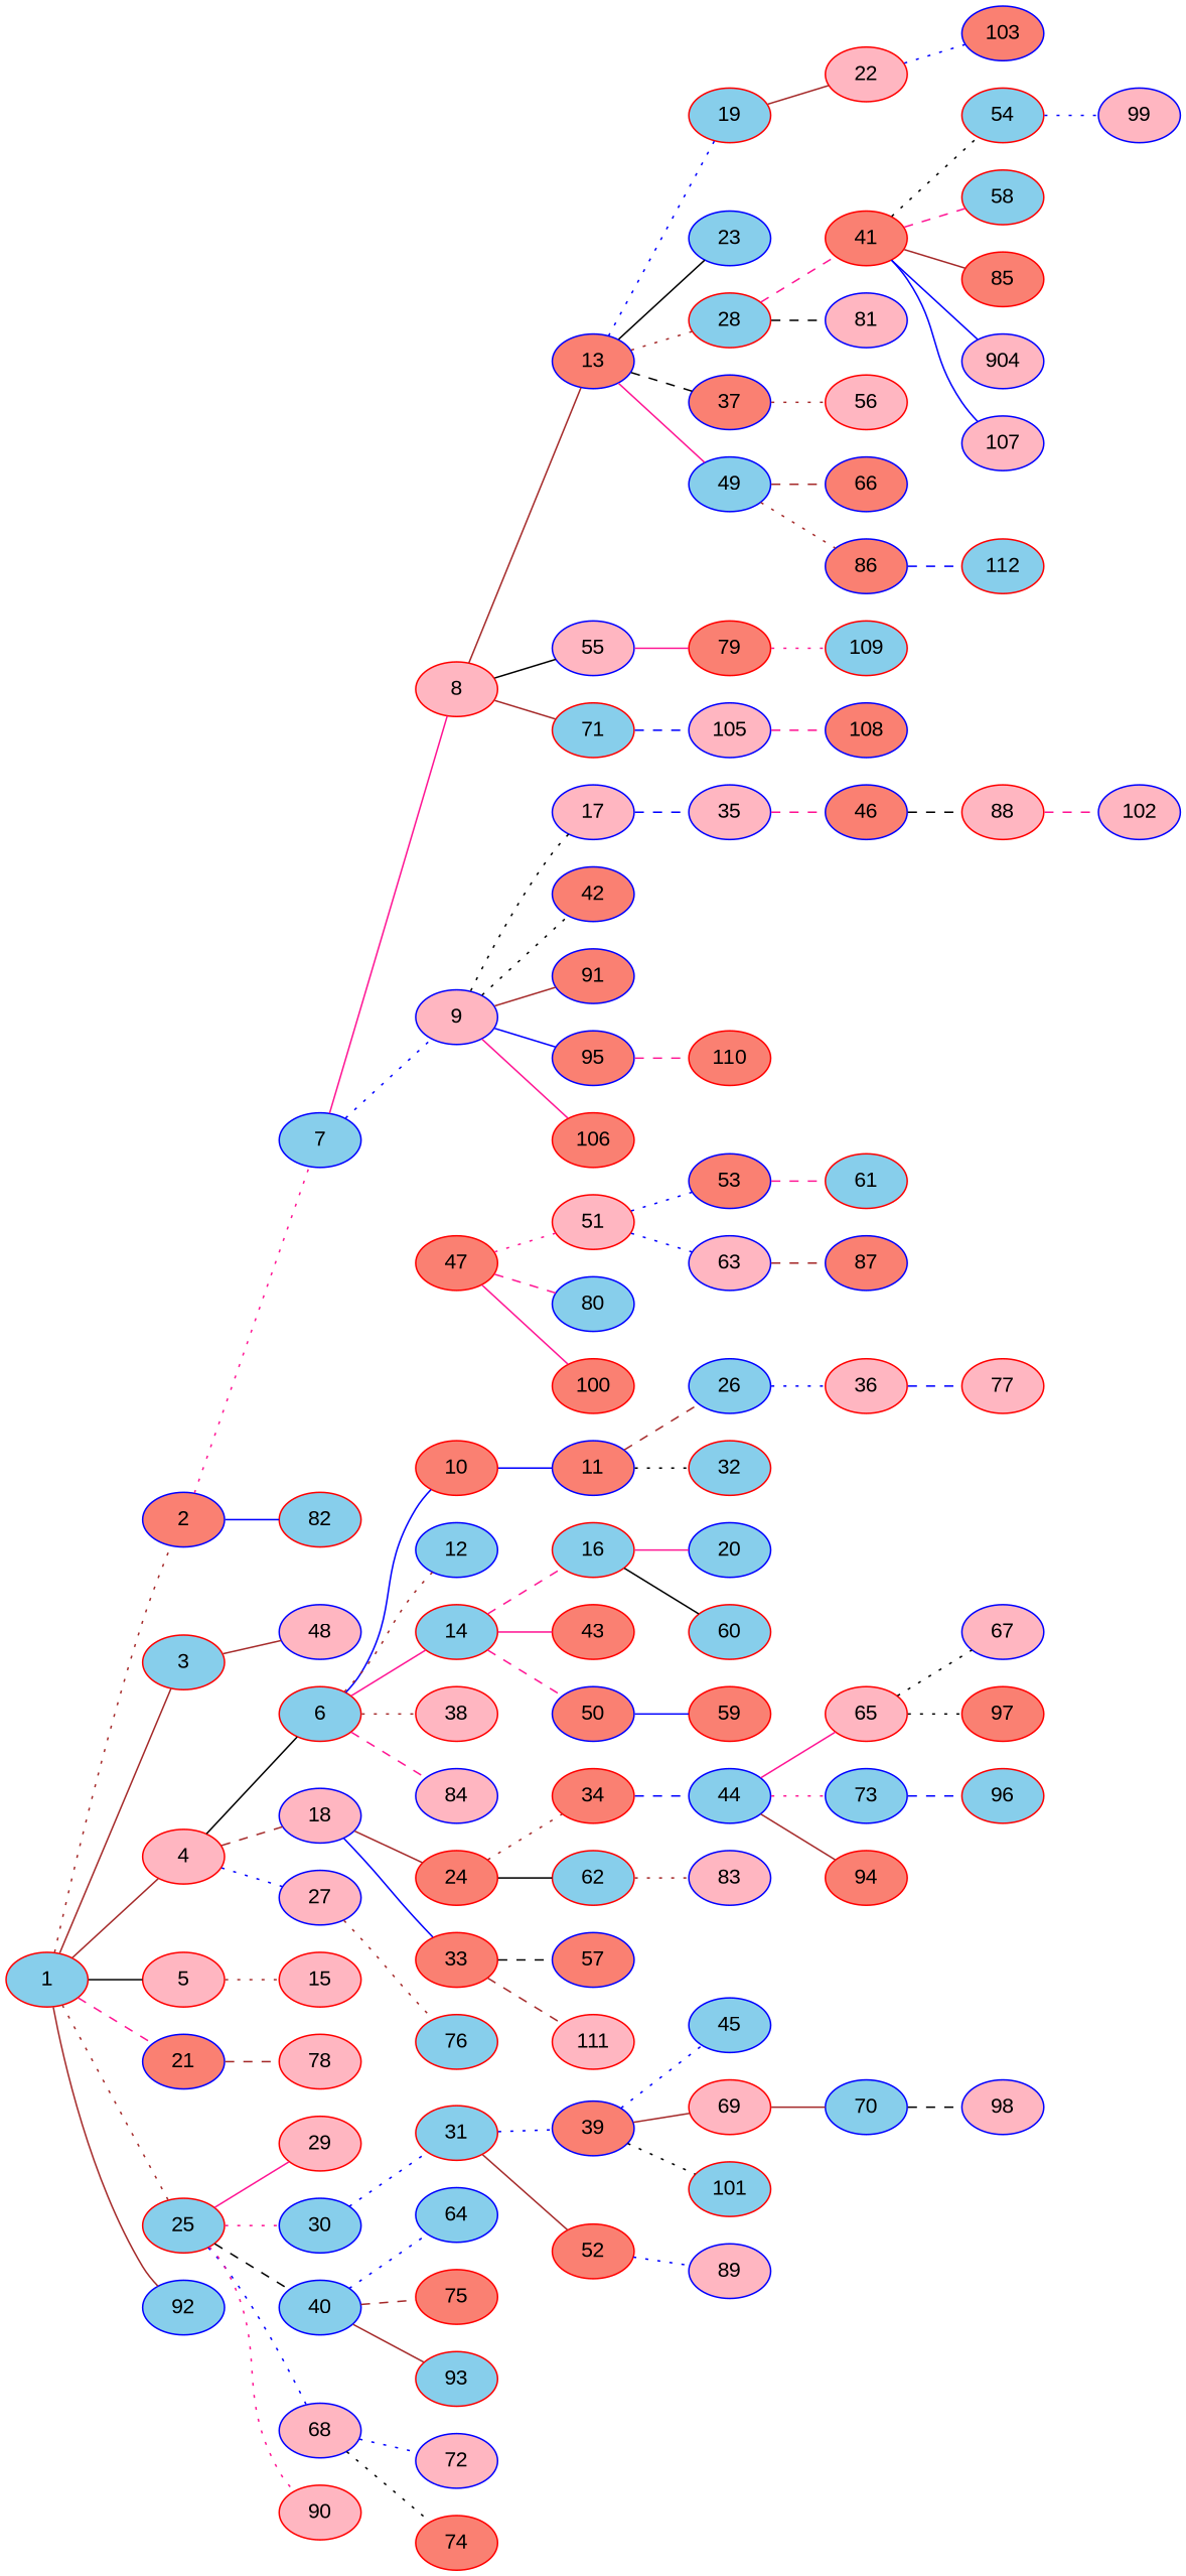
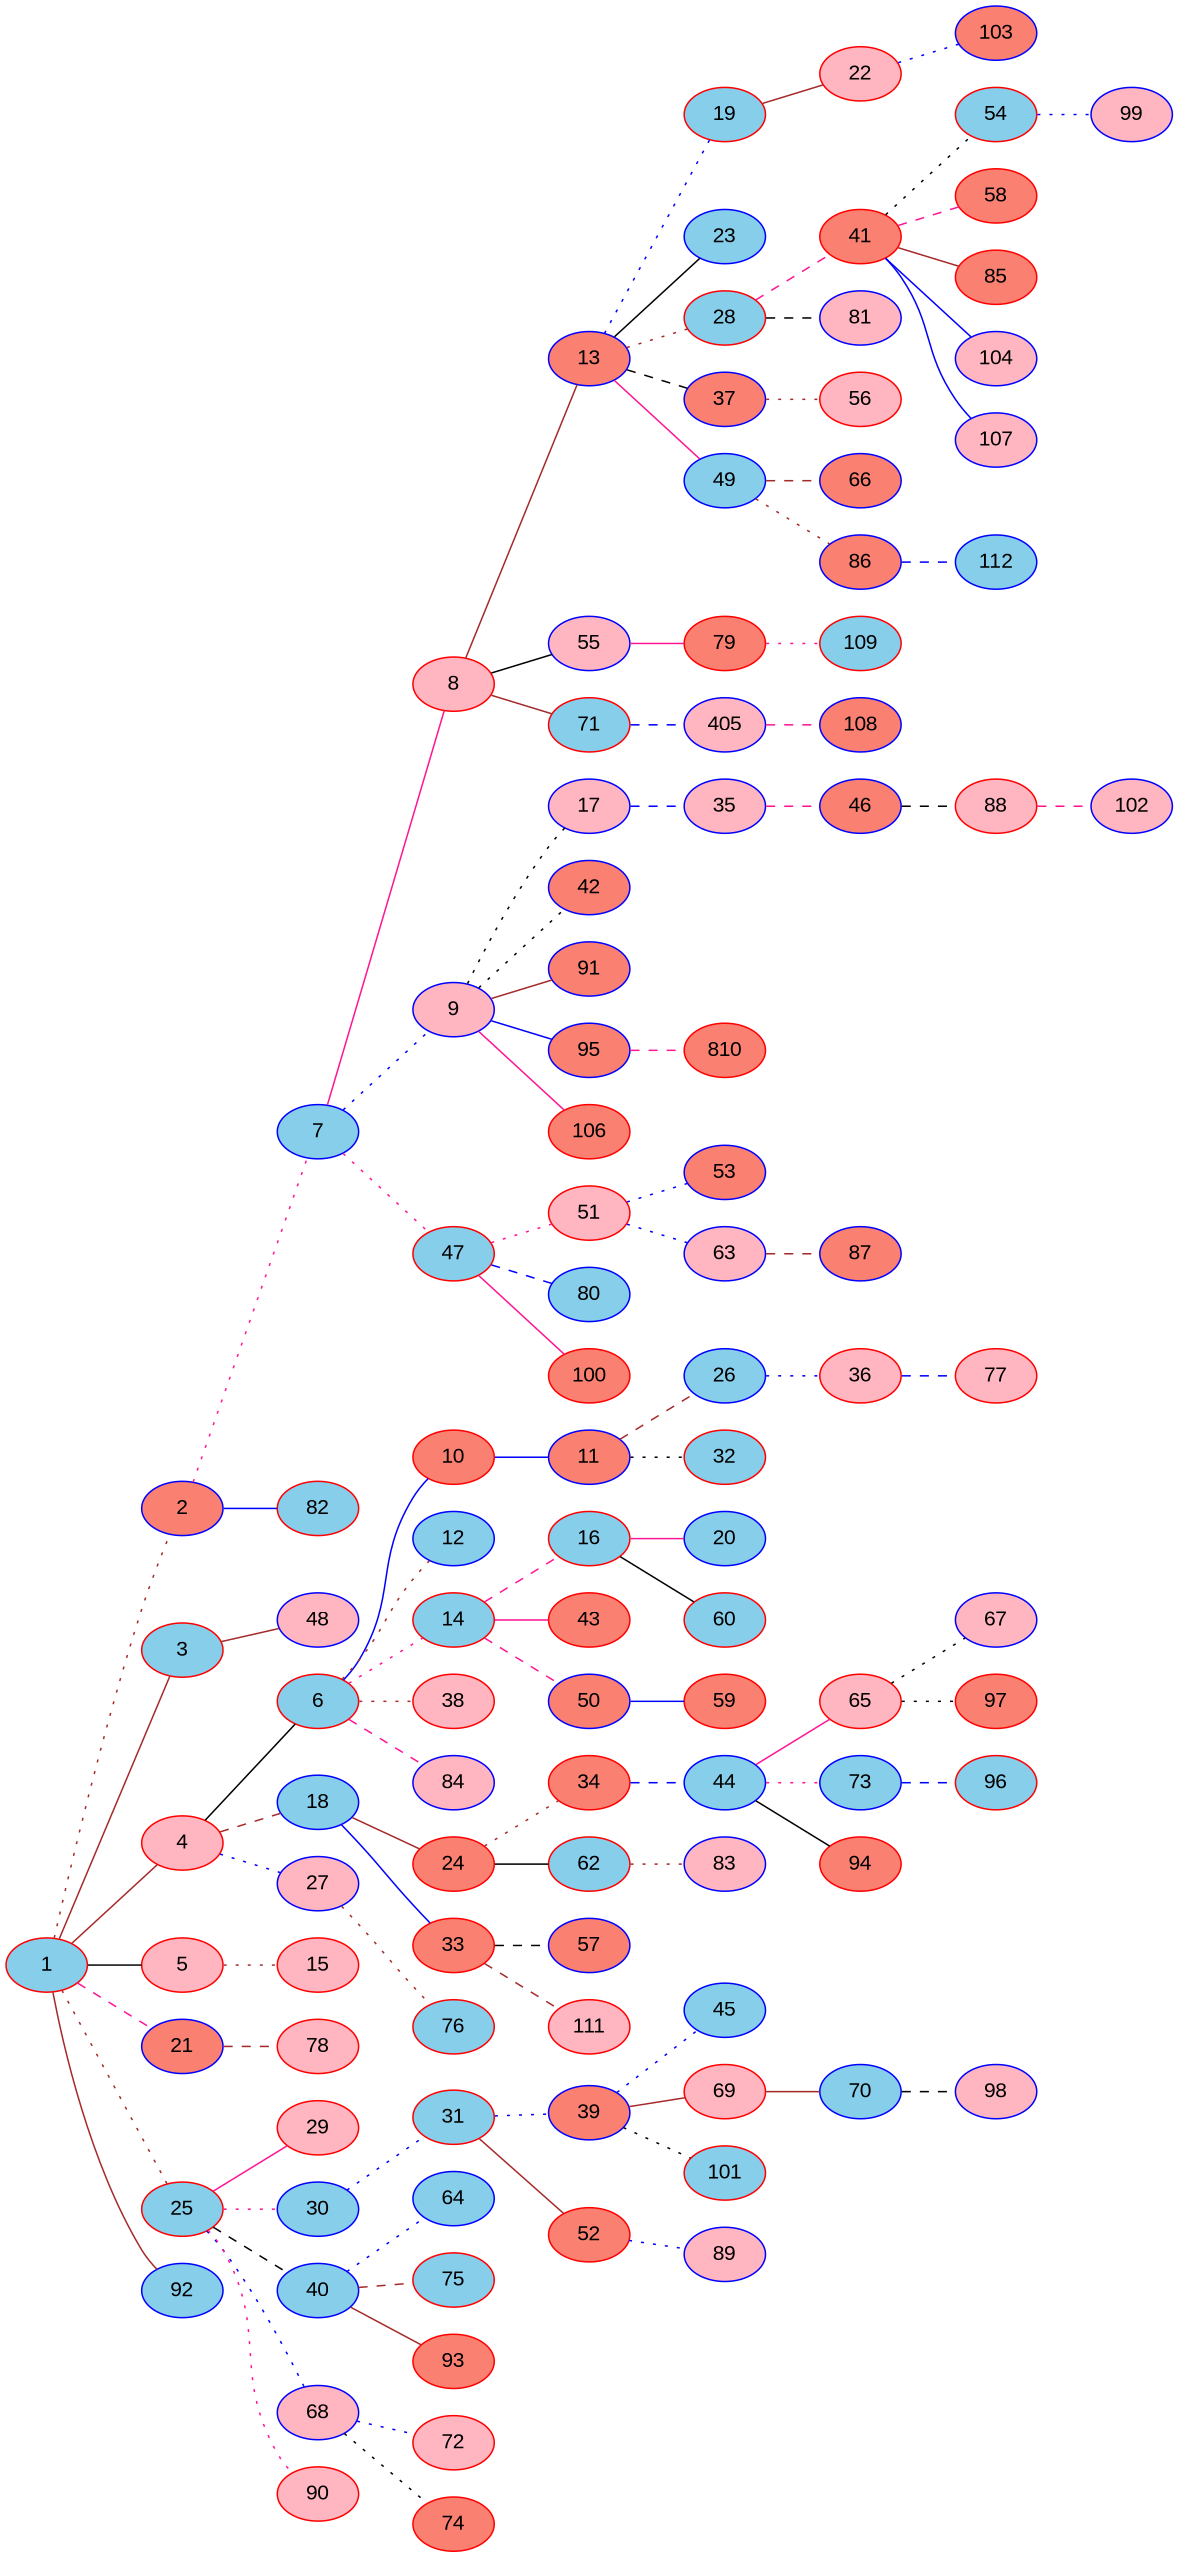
  graph {
    fontname="Liberation Sans"
    rankdir=LR
    node [color=red fillcolor=skyblue fontname="Liberation Sans" style=filled]
    edge [color=brown fontname="Liberation Sans" style=dotted]
    1
    2 [color=blue fillcolor=salmon]
    3
    4 [fillcolor=lightpink]
    5 [fillcolor=lightpink]
    21 [color=blue fillcolor=salmon]
    25
    92 [color=blue]
    7 [color=blue]
    82
    48 [color=blue fillcolor=lightpink]
    6
-   18 [color=blue fillcolor=lightpink]
+   18 [color=blue]
    27 [color=blue fillcolor=lightpink]
    15 [fillcolor=lightpink]
    78 [fillcolor=lightpink]
    29 [fillcolor=lightpink]
    30 [color=blue]
    40 [color=blue]
    68 [color=blue fillcolor=lightpink]
    90 [fillcolor=lightpink]
    8 [fillcolor=lightpink]
    9 [color=blue fillcolor=lightpink]
-   47 [fillcolor=salmon]
+   47
    10 [fillcolor=salmon]
    12 [color=blue]
    14
    38 [fillcolor=lightpink]
    84 [color=blue fillcolor=lightpink]
    24 [fillcolor=salmon]
    33 [fillcolor=salmon]
    76
    11 [color=blue fillcolor=salmon]
    16
    43 [fillcolor=salmon]
    50 [color=blue fillcolor=salmon]
    13 [color=blue fillcolor=salmon]
    55 [color=blue fillcolor=lightpink]
    71
    17 [color=blue fillcolor=lightpink]
    42 [color=blue fillcolor=salmon]
    91 [color=blue fillcolor=salmon]
    95 [color=blue fillcolor=salmon]
    106 [fillcolor=salmon]
    51 [fillcolor=lightpink]
    80 [color=blue]
    100 [fillcolor=salmon]
    19
    23 [color=blue]
    28
    37 [color=blue fillcolor=salmon]
    49 [color=blue]
    79 [fillcolor=salmon]
-   105 [color=blue fillcolor=lightpink]
+   105 [color=blue fillcolor=lightpink label=405]
    35 [color=blue fillcolor=lightpink]
-   110 [fillcolor=salmon]
+   110 [fillcolor=salmon label=810]
    26 [color=blue]
    32
    36 [fillcolor=lightpink]
    22 [fillcolor=lightpink]
    41 [fillcolor=salmon]
    81 [color=blue fillcolor=lightpink]
    56 [fillcolor=lightpink]
    66 [color=blue fillcolor=salmon]
    86 [color=blue fillcolor=salmon]
    20 [color=blue]
    60
    59 [fillcolor=salmon]
    46 [color=blue fillcolor=salmon]
    34 [fillcolor=salmon]
    62
    57 [color=blue fillcolor=salmon]
    111 [fillcolor=lightpink]
    103 [color=blue fillcolor=salmon]
    44 [color=blue]
    83 [color=blue fillcolor=lightpink]
    31
    64 [color=blue]
-   75 [fillcolor=salmon]
-   93
-   72 [color=blue fillcolor=lightpink]
+   75
+   93 [fillcolor=salmon]
+   72 [fillcolor=lightpink]
    74 [fillcolor=salmon]
    77 [fillcolor=lightpink]
    54
-   58
+   58 [fillcolor=salmon]
    85 [fillcolor=salmon]
-   104 [color=blue fillcolor=lightpink label=904]
+   104 [color=blue fillcolor=lightpink]
    107 [color=blue fillcolor=lightpink]
    39 [color=blue fillcolor=salmon]
    52 [fillcolor=salmon]
    45 [color=blue]
    69 [fillcolor=lightpink]
    101
    89 [color=blue fillcolor=lightpink]
    65 [fillcolor=lightpink]
    73 [color=blue]
    94 [fillcolor=salmon]
    88 [fillcolor=lightpink]
    70 [color=blue]
    99 [color=blue fillcolor=lightpink]
    67 [color=blue fillcolor=lightpink]
    97 [fillcolor=salmon]
    96
    102 [color=blue fillcolor=lightpink]
    53 [color=blue fillcolor=salmon]
    63 [color=blue fillcolor=lightpink]
-   112
-   61
+   112 [color=blue]
    87 [color=blue fillcolor=salmon]
    109
    98 [color=blue fillcolor=lightpink]
    108 [color=blue fillcolor=salmon]
    1 -- 2
    1 -- 3 [style=solid]
    1 -- 4 [style=solid]
    1 -- 5 [color=black style=solid]
    1 -- 21 [color=deeppink style=dashed]
    1 -- 25
    1 -- 92 [style=solid]
    2 -- 7 [color=deeppink]
    2 -- 82 [color=blue style=solid]
    3 -- 48 [style=solid]
    4 -- 6 [color=black style=solid]
    4 -- 18 [style=dashed]
    4 -- 27 [color=blue]
    5 -- 15
    21 -- 78 [style=dashed]
    25 -- 29 [color=deeppink style=solid]
    25 -- 30 [color=deeppink]
    25 -- 40 [color=black style=dashed]
    25 -- 68 [color=blue]
    25 -- 90 [color=deeppink]
    7 -- 8 [color=deeppink style=solid]
    7 -- 9 [color=blue]
+   7 -- 47 [color=deeppink]
    6 -- 10 [color=blue style=solid]
    6 -- 12
-   6 -- 14 [color=deeppink style=solid]
+   6 -- 14 [color=deeppink]
    6 -- 38
    6 -- 84 [color=deeppink style=dashed]
    18 -- 24 [style=solid]
    18 -- 33 [color=blue style=solid]
    27 -- 76
    30 -- 31 [color=blue]
    40 -- 64 [color=blue]
    40 -- 75 [style=dashed]
    40 -- 93 [style=solid]
    68 -- 72 [color=blue]
    68 -- 74 [color=black]
    8 -- 13 [style=solid]
    8 -- 55 [color=black style=solid]
    8 -- 71 [style=solid]
    9 -- 17 [color=black]
    9 -- 42 [color=black]
    9 -- 91 [style=solid]
    9 -- 95 [color=blue style=solid]
    9 -- 106 [color=deeppink style=solid]
    47 -- 51 [color=deeppink]
-   47 -- 80 [color=deeppink style=dashed]
+   47 -- 80 [color=blue style=dashed]
    47 -- 100 [color=deeppink style=solid]
    10 -- 11 [color=blue style=solid]
    14 -- 16 [color=deeppink style=dashed]
    14 -- 43 [color=deeppink style=solid]
    14 -- 50 [color=deeppink style=dashed]
    24 -- 34
    24 -- 62 [color=black style=solid]
    33 -- 57 [color=black style=dashed]
    33 -- 111 [style=dashed]
    11 -- 26 [style=dashed]
    11 -- 32 [color=black]
    16 -- 20 [color=deeppink style=solid]
    16 -- 60 [color=black style=solid]
    50 -- 59 [color=blue style=solid]
    13 -- 19 [color=blue]
    13 -- 23 [color=black style=solid]
    13 -- 28
    13 -- 37 [color=black style=dashed]
    13 -- 49 [color=deeppink style=solid]
    55 -- 79 [color=deeppink style=solid]
    71 -- 105 [color=blue style=dashed]
    17 -- 35 [color=blue style=dashed]
    95 -- 110 [color=deeppink style=dashed]
    51 -- 53 [color=blue]
    51 -- 63 [color=blue]
    19 -- 22 [style=solid]
    28 -- 41 [color=deeppink style=dashed]
    28 -- 81 [color=black style=dashed]
    37 -- 56
    49 -- 66 [style=dashed]
    49 -- 86
    79 -- 109 [color=deeppink]
    105 -- 108 [color=deeppink style=dashed]
    35 -- 46 [color=deeppink style=dashed]
    26 -- 36 [color=blue]
    36 -- 77 [color=blue style=dashed]
    22 -- 103 [color=blue]
    41 -- 54 [color=black]
    41 -- 58 [color=deeppink style=dashed]
    41 -- 85 [style=solid]
    41 -- 104 [color=blue style=solid]
    41 -- 107 [color=blue style=solid]
    86 -- 112 [color=blue style=dashed]
    46 -- 88 [color=black style=dashed]
    34 -- 44 [color=blue style=dashed]
    62 -- 83
    44 -- 65 [color=deeppink style=solid]
    44 -- 73 [color=deeppink]
-   44 -- 94 [style=solid]
+   44 -- 94 [color=black style=solid]
    31 -- 39 [color=blue]
    31 -- 52 [style=solid]
    54 -- 99 [color=blue]
    39 -- 45 [color=blue]
    39 -- 69 [style=solid]
    39 -- 101 [color=black]
    52 -- 89 [color=blue]
    69 -- 70 [style=solid]
    65 -- 67 [color=black]
    65 -- 97 [color=black]
    73 -- 96 [color=blue style=dashed]
    88 -- 102 [color=deeppink style=dashed]
    70 -- 98 [color=black style=dashed]
-   53 -- 61 [color=deeppink style=dashed]
    63 -- 87 [style=dashed]
  }
